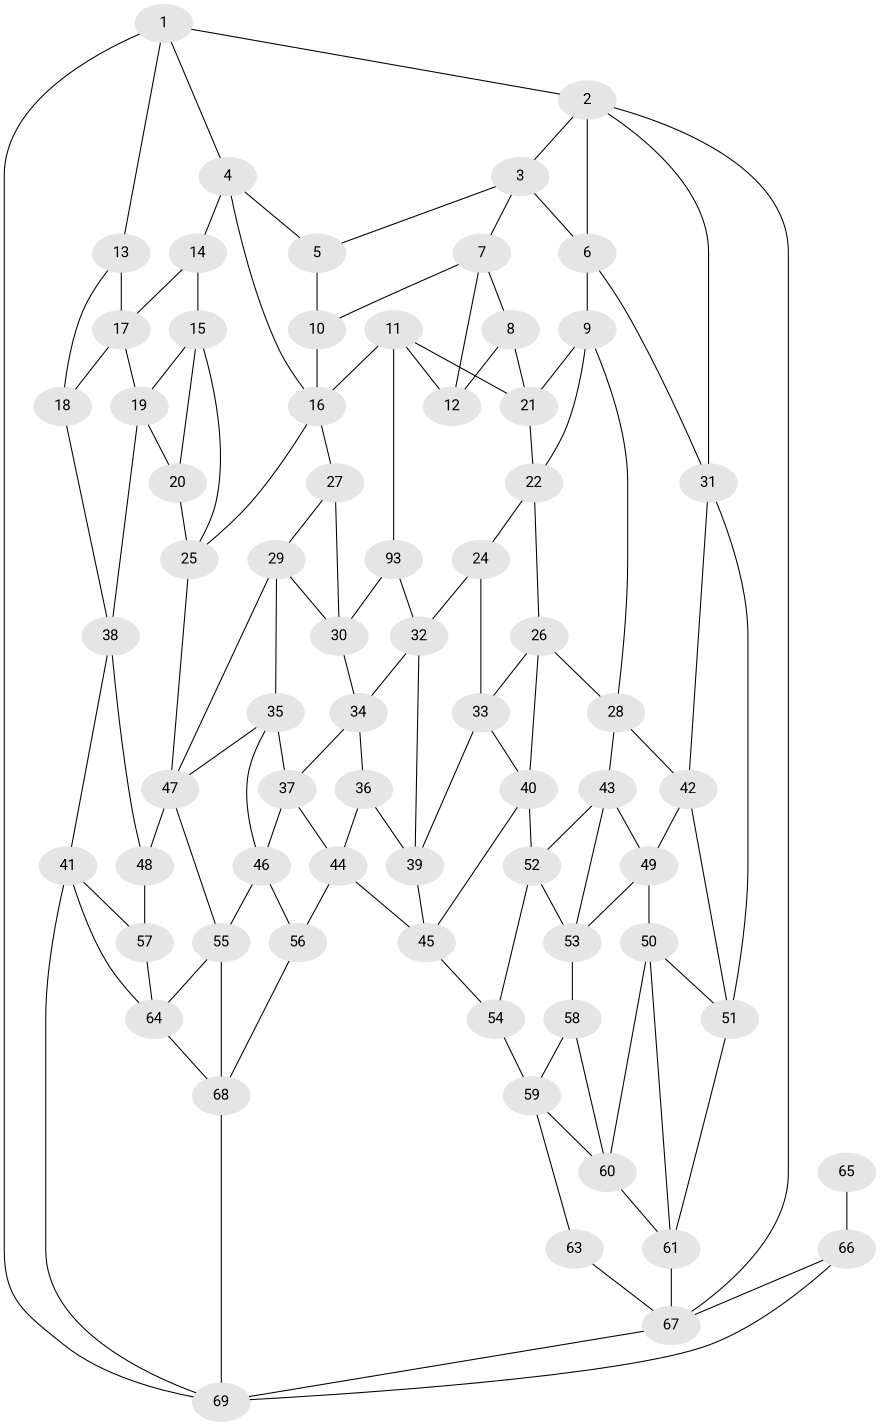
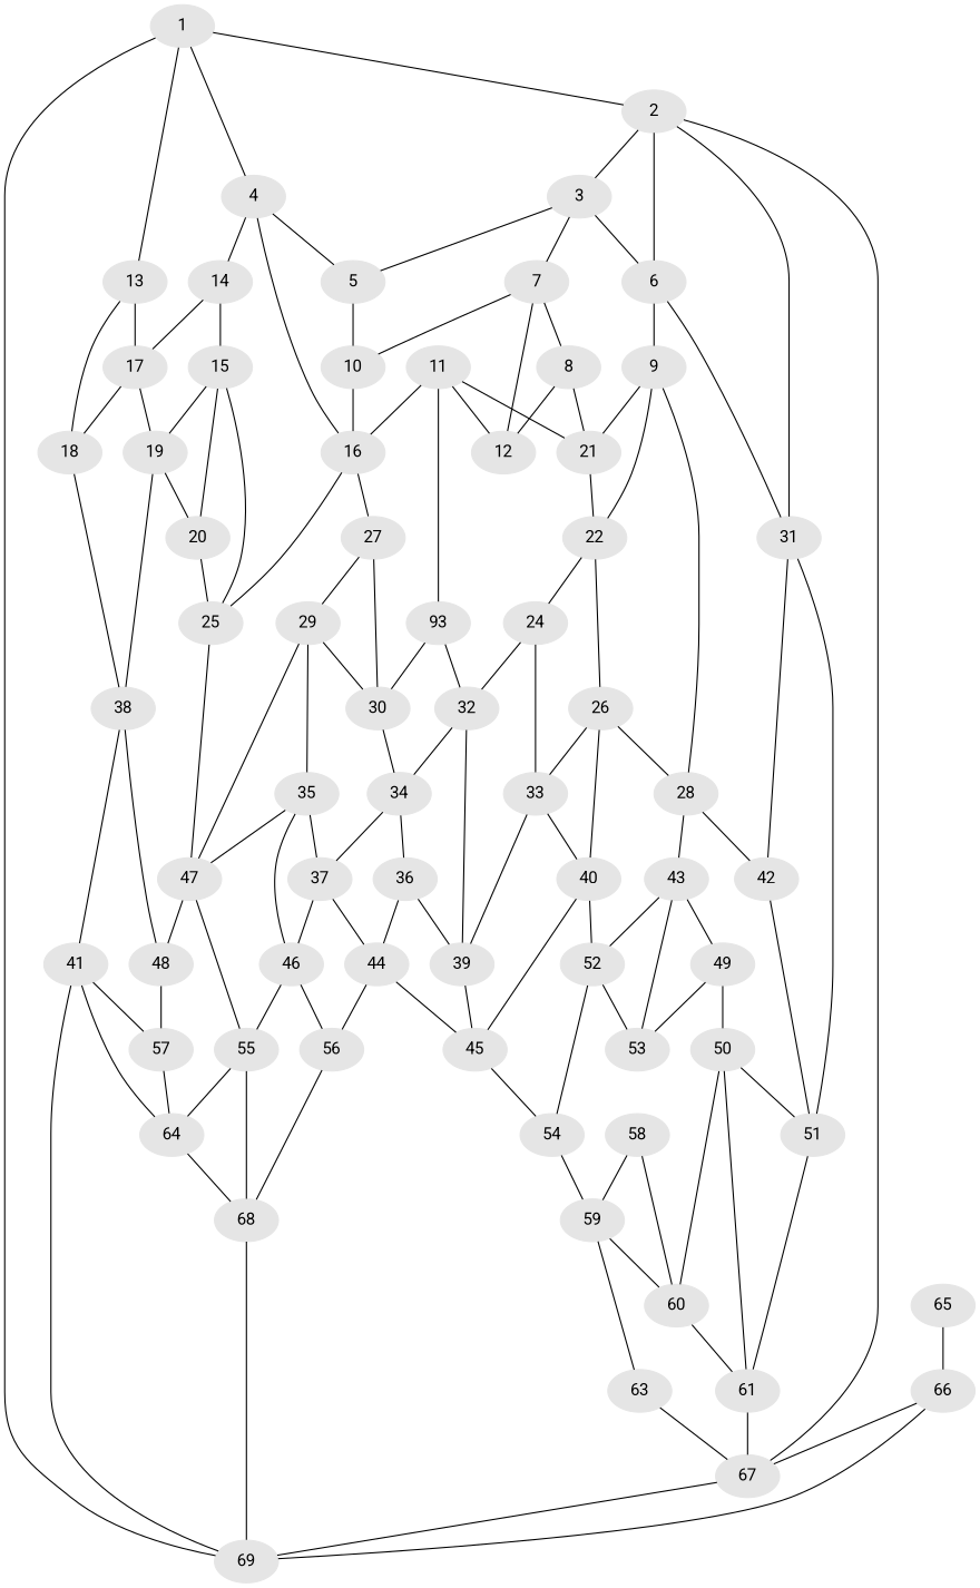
  graph {
    fontname=Roboto
    node [color=gray90 fontname=Roboto style=filled]
    edge [fontname=Roboto weight=1.0]
    1
    2
    4
    13
    69
    3
    6
    31
    67
    5
    14
    16
    17
    18
    7
    9
    42
    51
    10
    8
    12
    15
    25
    27
    21
    22
    28
    24
    26
    43
    11
    n32 [label=93]
    30
    32
    19
    38
    20
    47
    29
    41
    48
    33
    40
    34
    39
    55
    45
    52
    35
    49
    53
    37
    46
    36
    61
    44
    56
    57
    64
    54
    68
    50
    58
    59
    60
    63
    65
    66
    1 -- 2
    1 -- 4
    1 -- 13
    1 -- 69
    2 -- 3
    2 -- 6
    2 -- 31
    2 -- 67
    4 -- 5
    4 -- 14
    4 -- 16
    13 -- 17
    13 -- 18
    3 -- 6
    3 -- 5
    3 -- 7
    6 -- 31
    6 -- 9
    31 -- 42
    31 -- 51
    67 -- 69
    5 -- 10
    14 -- 17
    14 -- 15
    16 -- 25
    16 -- 27
    17 -- 18
    17 -- 19
    18 -- 38
    7 -- 10
    7 -- 8
    7 -- 12
    9 -- 21
    9 -- 22
    9 -- 28
    42 -- 51
-   42 -- 49
    51 -- 61
    10 -- 16
    8 -- 12
    8 -- 21
    15 -- 25
    15 -- 19
    15 -- 20
    25 -- 47
    27 -- 30
    27 -- 29
    21 -- 22
    22 -- 24
    22 -- 26
    28 -- 42
    28 -- 43
    24 -- 32
    24 -- 33
    26 -- 28
    26 -- 33
    26 -- 40
    43 -- 52
    43 -- 49
    43 -- 53
    11 -- 16
    11 -- 12
    11 -- 21
    11 -- n32
    n32 -- 30
    n32 -- 32
    30 -- 34
    32 -- 34
    32 -- 39
    19 -- 38
    19 -- 20
    38 -- 41
    38 -- 48
    20 -- 25
    47 -- 48 [weight=2.0]
    47 -- 55
    29 -- 30
    29 -- 47
    29 -- 35
    41 -- 69
    41 -- 57
    41 -- 64
    48 -- 57
    33 -- 40
    33 -- 39
    40 -- 45
    40 -- 52
    34 -- 37
    34 -- 36
    39 -- 45
    55 -- 64
    55 -- 68
    45 -- 54
    52 -- 53
    52 -- 54
    35 -- 47
    35 -- 37
    35 -- 46
    49 -- 53
    49 -- 50
-   53 -- 58
    37 -- 46
    37 -- 44
    46 -- 55
    46 -- 56
    36 -- 39
    36 -- 44
    61 -- 67
    44 -- 45
    44 -- 56
    56 -- 68
    57 -- 64
    64 -- 68
    54 -- 59
    68 -- 69
    50 -- 51
    50 -- 61
    50 -- 60
    58 -- 59
    58 -- 60
    59 -- 60
    59 -- 63
    60 -- 61
    63 -- 67
    65 -- 66
    66 -- 69
    66 -- 67
  }
